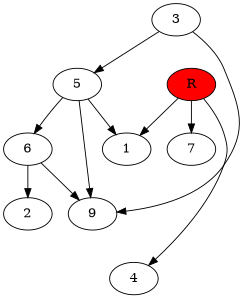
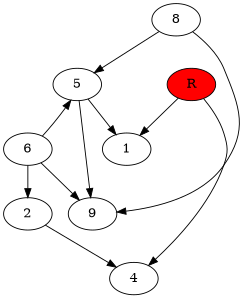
  digraph {
    2
    4
    5
    1
    9
    6
-   8 [label=3]
+   8
    R [fillcolor="#ff0000" style=filled]
-   7
+   2 -> 4
    5 -> 1
    5 -> 9
    6 -> 2
-   5 -> 6
+   6 -> 5
    6 -> 9
    8 -> 5
    8 -> 9
    R -> 4
    R -> 1
-   R -> 7
  }
